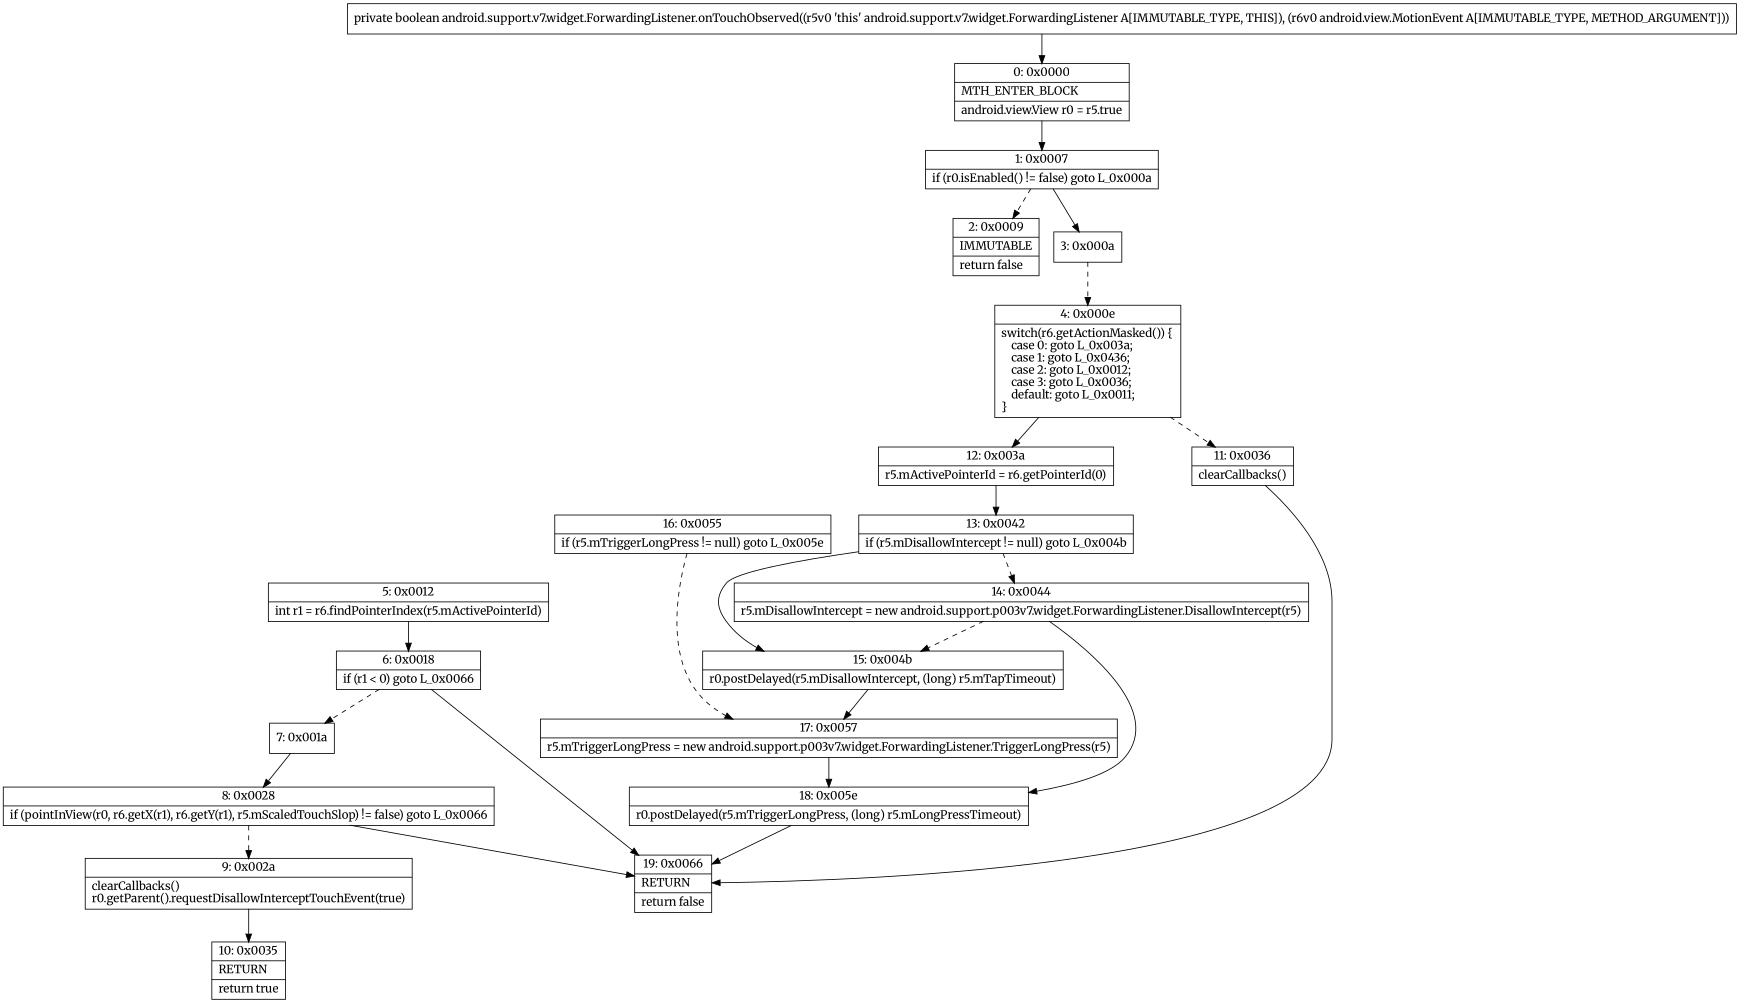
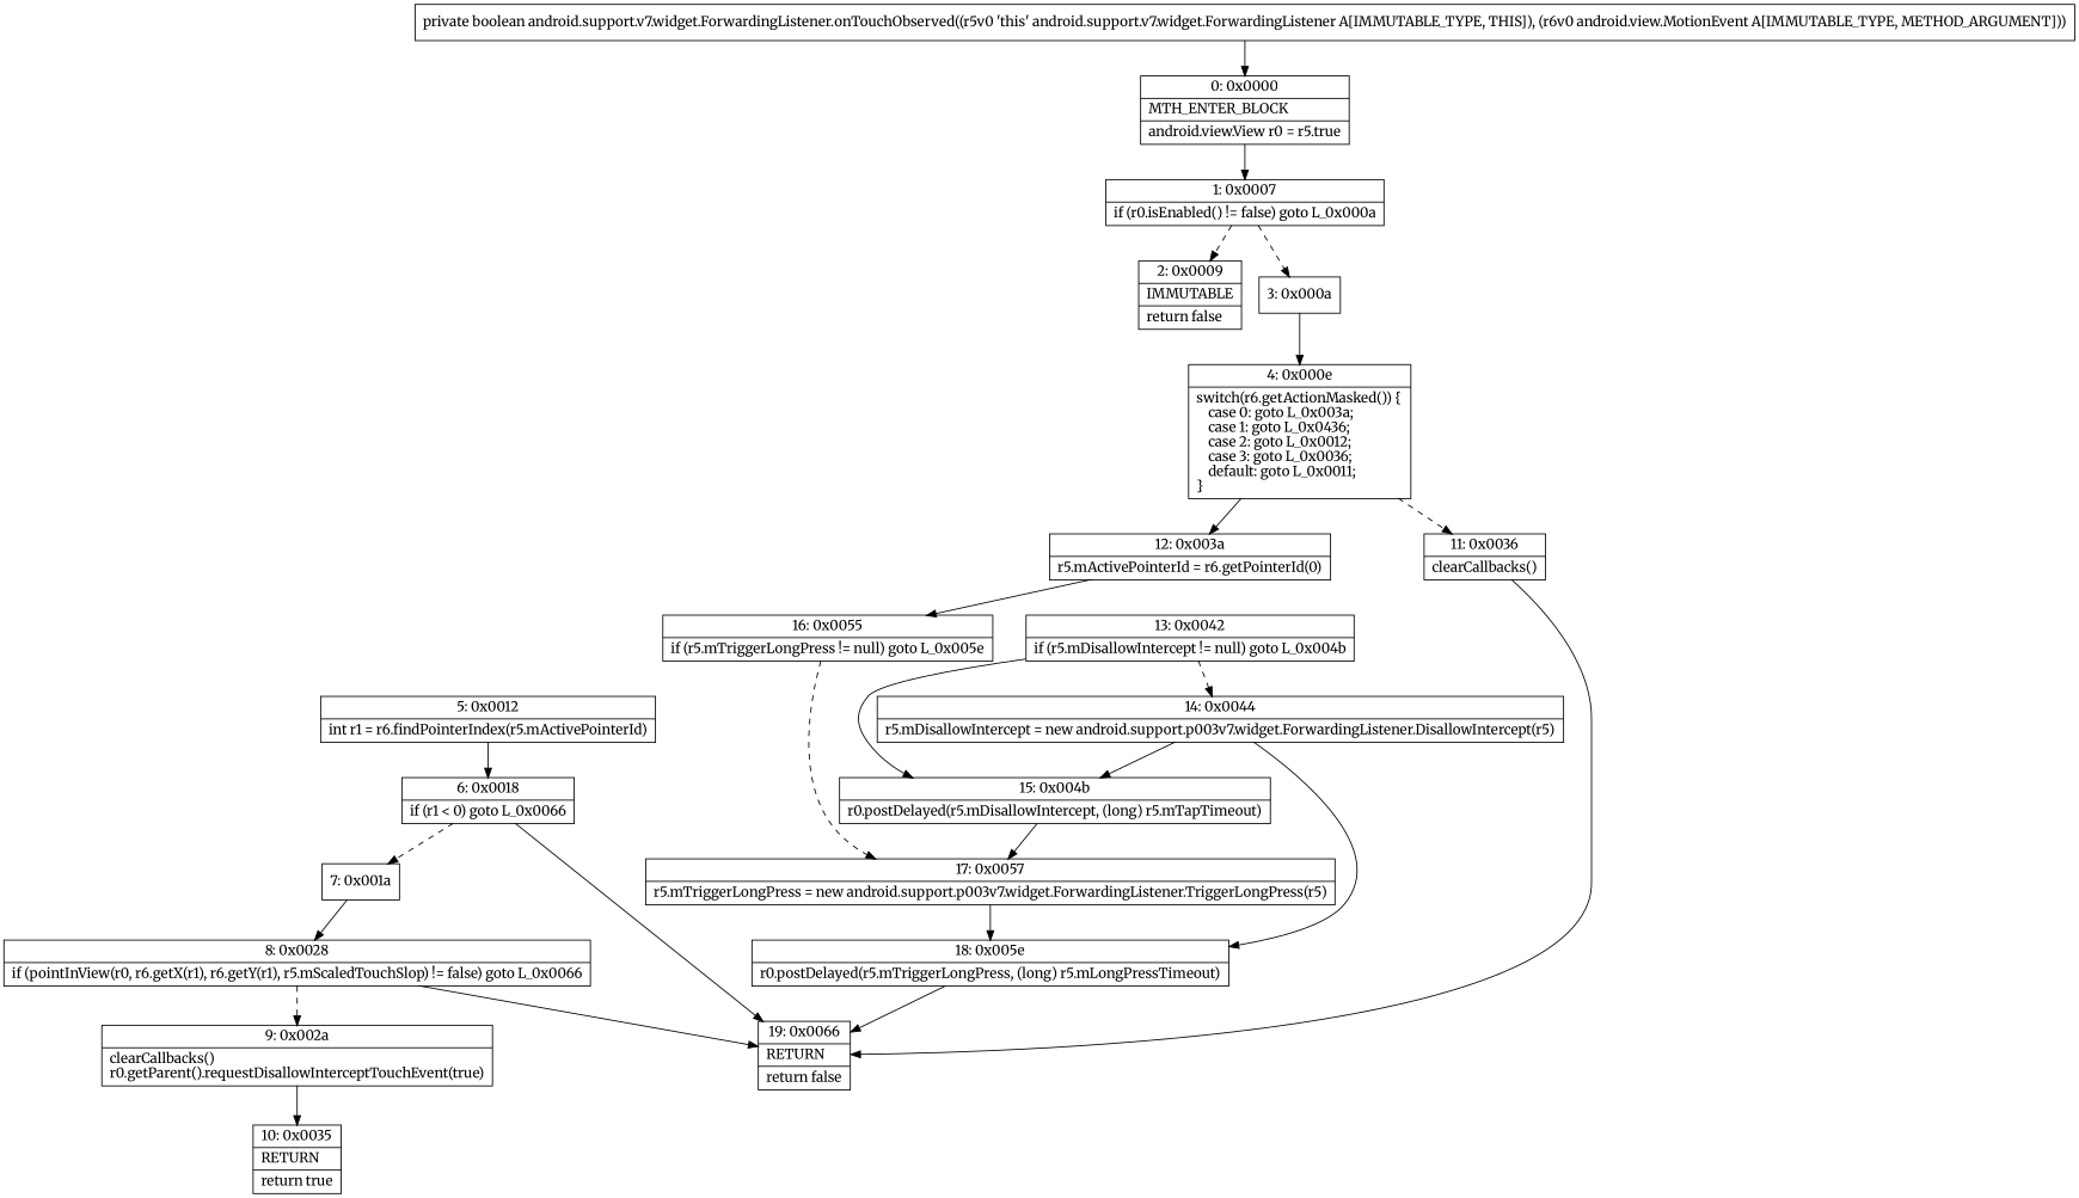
  digraph {
    fontname=Merriweather
    node [fontname=Merriweather shape=record]
    edge [fontname=Merriweather]
    n1 [label="{0\:\ 0x0000|MTH_ENTER_BLOCK\l|android.view.View r0 = r5.true\l}"]
    n2 [label="{1\:\ 0x0007|if (r0.isEnabled() != false) goto L_0x000a\l}"]
    n3 [label="{2\:\ 0x0009|IMMUTABLE\l|return false\l}"]
    n4 [label="{3\:\ 0x000a}"]
    n5 [label="{4\:\ 0x000e|switch(r6.getActionMasked()) \{\l    case 0: goto L_0x003a;\l    case 1: goto L_0x0436;\l    case 2: goto L_0x0012;\l    case 3: goto L_0x0036;\l    default: goto L_0x0011;\l\}\l}"]
    n6 [label="{11\:\ 0x0036|clearCallbacks()\l}"]
    n7 [label="{12\:\ 0x003a|r5.mActivePointerId = r6.getPointerId(0)\l}"]
    n8 [label="{5\:\ 0x0012|int r1 = r6.findPointerIndex(r5.mActivePointerId)\l}"]
    n9 [label="{6\:\ 0x0018|if (r1 \< 0) goto L_0x0066\l}"]
    n10 [label="{19\:\ 0x0066|RETURN\l|return false\l}"]
    n11 [label="{13\:\ 0x0042|if (r5.mDisallowIntercept != null) goto L_0x004b\l}"]
    n12 [label="{7\:\ 0x001a}"]
    n13 [label="{8\:\ 0x0028|if (pointInView(r0, r6.getX(r1), r6.getY(r1), r5.mScaledTouchSlop) != false) goto L_0x0066\l}"]
    n14 [label="{9\:\ 0x002a|clearCallbacks()\lr0.getParent().requestDisallowInterceptTouchEvent(true)\l}"]
    n15 [label="{10\:\ 0x0035|RETURN\l|return true\l}"]
    n16 [label="{14\:\ 0x0044|r5.mDisallowIntercept = new android.support.p003v7.widget.ForwardingListener.DisallowIntercept(r5)\l}"]
    n17 [label="{15\:\ 0x004b|r0.postDelayed(r5.mDisallowIntercept, (long) r5.mTapTimeout)\l}"]
    n18 [label="{18\:\ 0x005e|r0.postDelayed(r5.mTriggerLongPress, (long) r5.mLongPressTimeout)\l}"]
    n19 [label="{17\:\ 0x0057|r5.mTriggerLongPress = new android.support.p003v7.widget.ForwardingListener.TriggerLongPress(r5)\l}"]
    n20 [label="{16\:\ 0x0055|if (r5.mTriggerLongPress != null) goto L_0x005e\l}"]
    n21 [label="{private boolean android.support.v7.widget.ForwardingListener.onTouchObserved((r5v0 'this' android.support.v7.widget.ForwardingListener A[IMMUTABLE_TYPE, THIS]), (r6v0 android.view.MotionEvent A[IMMUTABLE_TYPE, METHOD_ARGUMENT])) }"]
    n1 -> n2
    n2 -> n3 [style=dashed]
-   n2 -> n4
-   n4 -> n5 [style=dashed]
+   n2 -> n4 [style=dashed]
+   n4 -> n5
    n5 -> n6 [style=dashed]
    n5 -> n7
    n6 -> n10
-   n7 -> n11
+   n7 -> n20
    n8 -> n9
    n9 -> n10
    n9 -> n12 [style=dashed]
    n11 -> n16 [style=dashed]
    n11 -> n17
    n12 -> n13
    n13 -> n10
    n13 -> n14 [style=dashed]
    n14 -> n15
-   n16 -> n17 [style=dashed]
+   n16 -> n17
    n16 -> n18
    n17 -> n19
    n18 -> n10
    n19 -> n18
    n20 -> n19 [style=dashed]
    n21 -> n1
  }
